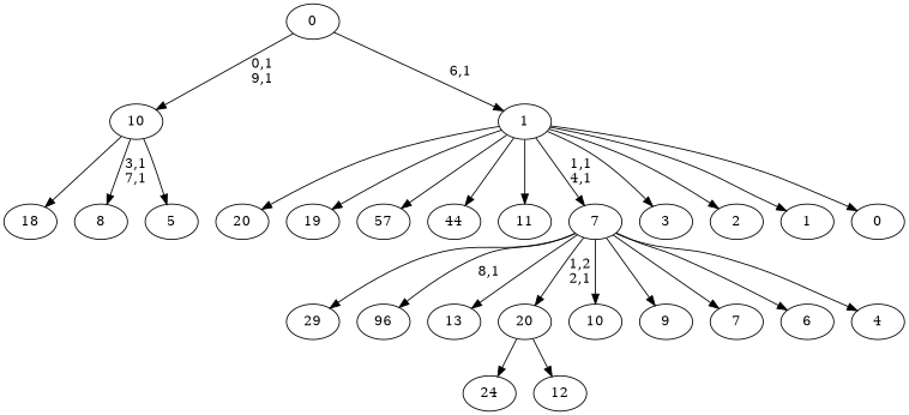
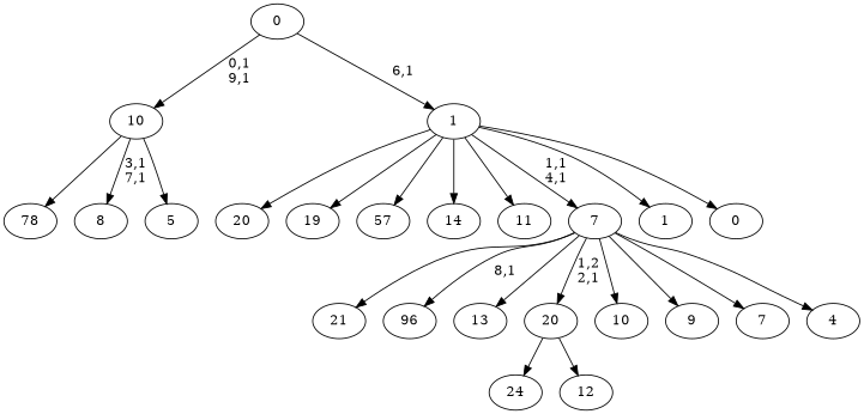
  digraph {
    n1 [label=24]
-   n2 [label=29]
+   n2 [label=21]
    n3 [label=20]
    n4 [label=19]
-   n5 [label=18]
+   n5 [label=78]
    n6 [label=57]
    n7 [label=96]
-   n8 [label=44]
+   n8 [label=14]
    n9 [label=13]
    n10 [label=12]
    20
    n12 [label=11]
    n13 [label=10]
    n14 [label=9]
    n15 [label=8]
    n16 [label=7]
-   n17 [label=6]
    n18 [label=5]
    10
    n20 [label=4]
    7
-   n22 [label=3]
-   n23 [label=2]
    n24 [label=1]
    n25 [label=0]
    1
    0
    20 -> n1
    20 -> n10
    10 -> n5
    10 -> n15 [label="3,1\n7,1"]
    10 -> n18
    7 -> n2
    7 -> n7 [label="8,1"]
    7 -> n9
    7 -> 20 [label="1,2\n2,1"]
    7 -> n13
    7 -> n14
    7 -> n16
-   7 -> n17
    7 -> n20
    1 -> n3
    1 -> n4
    1 -> n6
    1 -> n8
    1 -> n12
    1 -> 7 [label="1,1\n4,1"]
-   1 -> n22
-   1 -> n23
    1 -> n24
    1 -> n25
    0 -> 10 [label="0,1\n9,1"]
    0 -> 1 [label="6,1"]
  }
